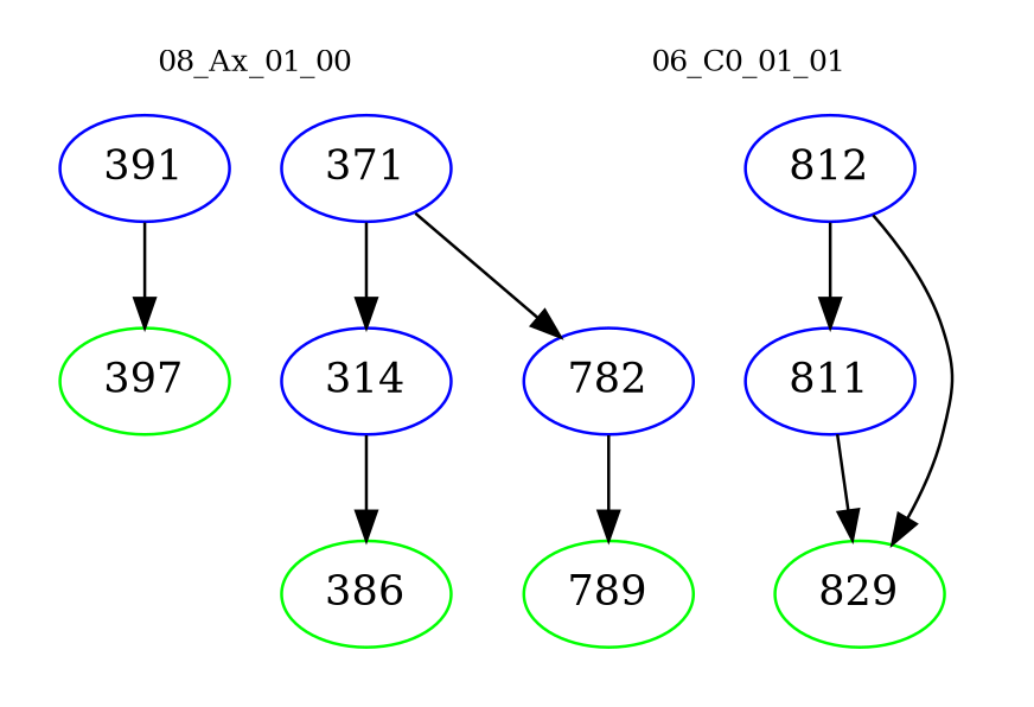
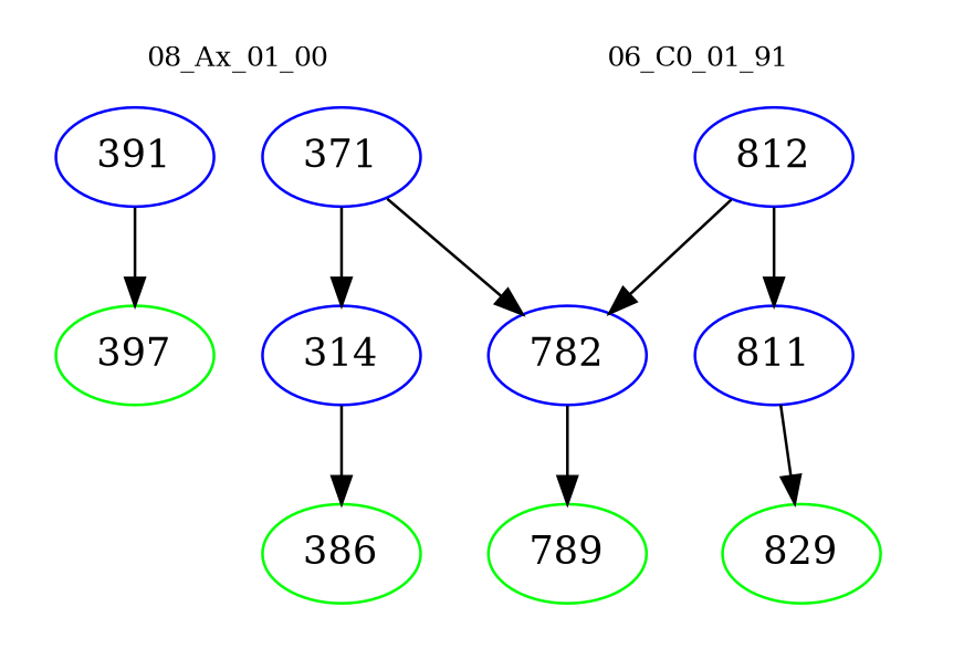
  digraph {
    node [color=blue]
    edge [color=black]
    n1 [label=371]
    n2 [label=314]
    n3 [label=391]
    n4 [color=green label=386]
    n5 [color=green label=397]
    n6 [label=812]
    n7 [label=782]
    n8 [label=811]
    n9 [color=green label=789]
    n10 [color=green label=829]
    subgraph cluster_1 {
      color=white
      fontsize=10
      label="08_Ax_01_00"
      n1
      n2
      n3
      n4
      n5
    }
    subgraph cluster_2 {
      color=white
      fontsize=10
-     label="06_C0_01_01"
+     label="06_C0_01_91"
      n6
      n7
      n8
      n9
      n10
    }
    n1 -> n2
    n1 -> n7
    n2 -> n4
    n3 -> n5
-   n6 -> n10
+   n6 -> n7
    n6 -> n8
    n7 -> n9
    n8 -> n10
  }
